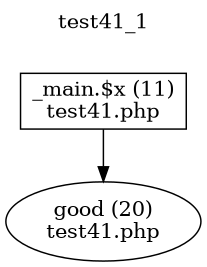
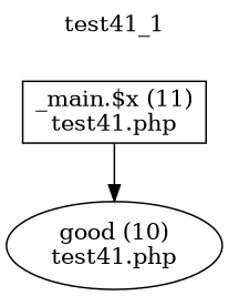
  digraph {
    label=test41_1
    labelloc=t
    n1 [label="_main.$x (11)\ntest41.php" shape=box]
-   n2 [label="good (20)\ntest41.php" shape=ellipse]
+   n2 [label="good (10)\ntest41.php" shape=ellipse]
    n1 -> n2
  }
